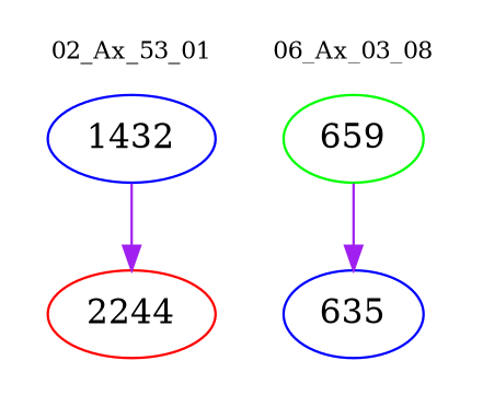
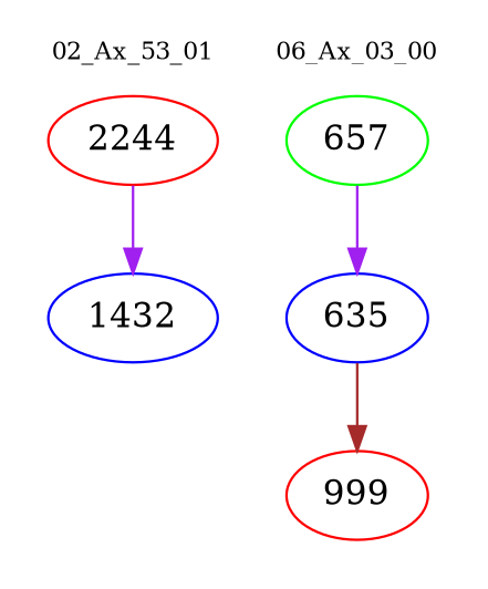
  digraph {
    node [color=blue]
    edge [color=purple]
    n1 [label=1432]
    n2 [color=red label=2244]
-   n3 [color=green label=659]
+   n3 [color=green label=657]
    n4 [label=635]
+   n5 [color=red label=999]
    subgraph cluster_1 {
      color=white
      fontsize=10
      label="02_Ax_53_01"
      n1
      n2
    }
    subgraph cluster_2 {
      color=white
      fontsize=10
-     label="06_Ax_03_08"
+     label="06_Ax_03_00"
      n3
      n4
+     n5
    }
-   n1 -> n2
+   n2 -> n1
    n3 -> n4
+   n4 -> n5 [color=brown]
  }
